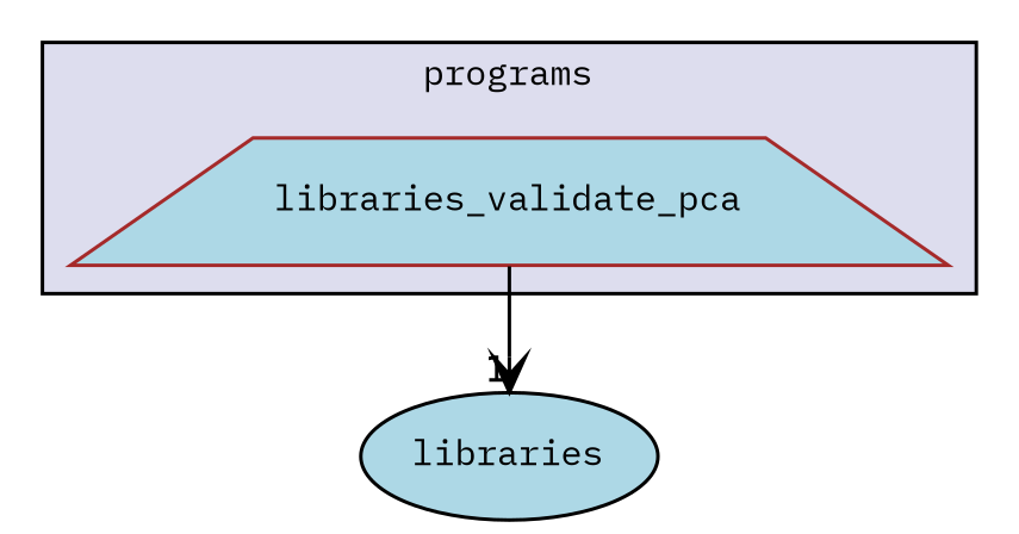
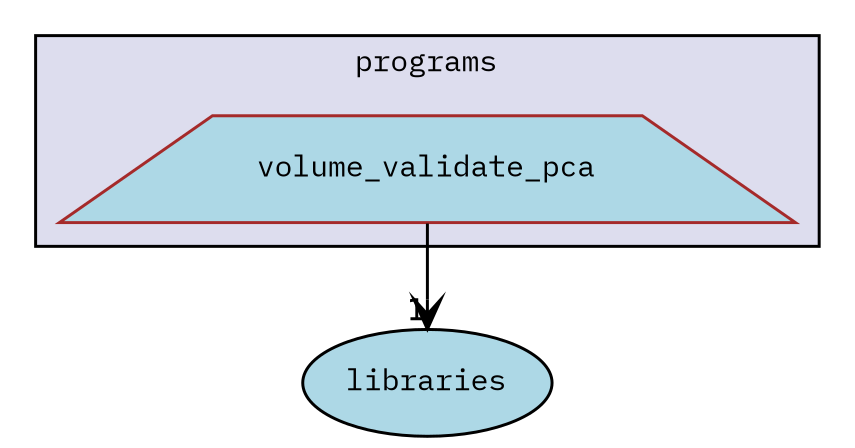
  digraph {
    compound=true
    fontname="IBM Plex Mono"
    node [fillcolor=lightblue fontname="IBM Plex Mono" fontsize=10 style=filled]
-   n1 [label=libraries_validate_pca pencolor=black shape=trapezium color=brown]
+   n1 [label=volume_validate_pca pencolor=black shape=trapezium color=brown]
    n2 [color=black label=libraries shape=ellipse]
    subgraph cluster_1 {
      bgcolor="#ddddee"
      fontsize=10
      label=programs
      pencolor=black
      n1
    }
    n1 -> n2 [headlabel=1 labeldistance=1.5 labelfontname=Helvetica labelfontsize=10 arrowhead=vee fontname="IBM Plex Mono"]
  }
